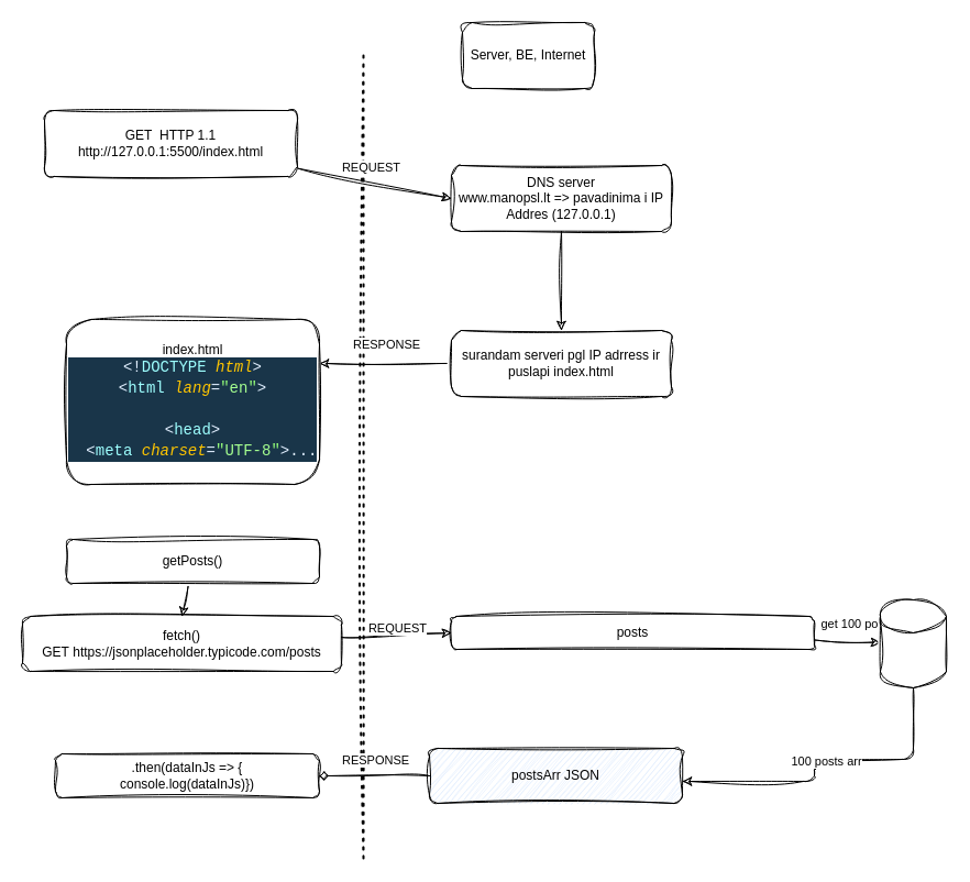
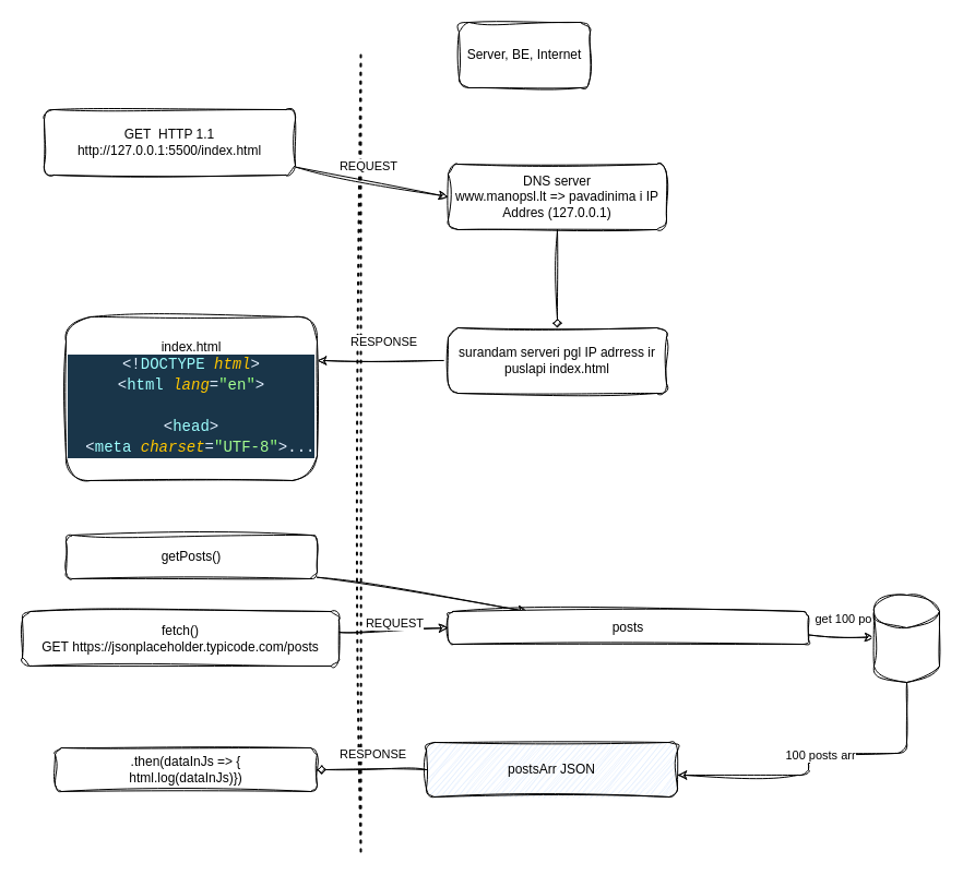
  <mxCell id="0" />
  <mxCell id="1" parent="0" />
  <mxCell id="2" value="" style="endArrow=none;dashed=1;html=1;dashPattern=1 3;strokeWidth=2;sketch=1;curveFitting=1;jiggle=2;" parent="1" edge="1"><mxGeometry width="50" height="50" relative="1" as="geometry"><mxPoint x="330" y="780" as="sourcePoint" /><mxPoint x="330" y="50" as="targetPoint" /></mxGeometry></mxCell>
  <mxCell id="3" style="edgeStyle=none;html=1;sketch=1;curveFitting=1;jiggle=2;" parent="1" source="5" edge="1"><mxGeometry relative="1" as="geometry"><mxPoint x="410" y="180" as="targetPoint" /></mxGeometry></mxCell>
  <mxCell id="4" value="REQUEST" style="edgeLabel;html=1;align=center;verticalAlign=middle;resizable=0;points=[];sketch=1;curveFitting=1;jiggle=2;" parent="3" vertex="1" connectable="0"><mxGeometry x="-0.335" y="1" relative="1" as="geometry"><mxPoint x="20" y="-9" as="offset" /></mxGeometry></mxCell>
  <mxCell id="5" value="GET&amp;nbsp; HTTP 1.1&lt;br&gt;http://127.0.0.1:5500/index.html" style="rounded=1;whiteSpace=wrap;html=1;sketch=1;curveFitting=1;jiggle=2;" parent="1" vertex="1"><mxGeometry x="40" y="100" width="230" height="60" as="geometry" /></mxCell>
  <mxCell id="6" value="Server, BE, Internet" style="rounded=1;whiteSpace=wrap;html=1;sketch=1;curveFitting=1;jiggle=2;" parent="1" vertex="1"><mxGeometry x="420" y="20" width="120" height="60" as="geometry" /></mxCell>
- <mxCell id="7" style="edgeStyle=none;html=1;entryX=0.5;entryY=0;entryDx=0;entryDy=0;sketch=1;curveFitting=1;jiggle=2;" parent="1" source="8" target="12" edge="1"><mxGeometry relative="1" as="geometry" /></mxCell>
+ <mxCell id="7" style="edgeStyle=none;html=1;entryX=0.5;entryY=0;entryDx=0;entryDy=0;sketch=1;curveFitting=1;jiggle=2;endArrow=diamond;" parent="1" source="8" target="12" edge="1"><mxGeometry relative="1" as="geometry" /></mxCell>
  <mxCell id="8" value="DNS server&lt;br&gt;www.manopsl.lt =&amp;gt; pavadinima i IP Addres (127.0.0.1)" style="rounded=1;whiteSpace=wrap;html=1;sketch=1;curveFitting=1;jiggle=2;" parent="1" vertex="1"><mxGeometry x="410" y="150" width="200" height="60" as="geometry" /></mxCell>
  <mxCell id="9" style="edgeStyle=none;html=1;sketch=1;curveFitting=1;jiggle=2;" parent="1" source="12" edge="1"><mxGeometry relative="1" as="geometry"><mxPoint x="290" y="330" as="targetPoint" /></mxGeometry></mxCell>
  <mxCell id="10" value="RESPONSE" style="edgeLabel;html=1;align=center;verticalAlign=middle;resizable=0;points=[];sketch=1;curveFitting=1;jiggle=2;" parent="9" vertex="1" connectable="0"><mxGeometry x="0.452" y="1" relative="1" as="geometry"><mxPoint x="27" y="-19" as="offset" /></mxGeometry></mxCell>
  <mxCell id="11" value="RESPONSE" style="edgeLabel;html=1;align=center;verticalAlign=middle;resizable=0;points=[];sketch=1;curveFitting=1;jiggle=2;" parent="9" vertex="1" connectable="0"><mxGeometry x="0.452" y="1" relative="1" as="geometry"><mxPoint x="17" y="359" as="offset" /></mxGeometry></mxCell>
  <mxCell id="12" value="surandam serveri pgl IP adrress ir puslapi index.html" style="rounded=1;whiteSpace=wrap;html=1;sketch=1;curveFitting=1;jiggle=2;" parent="1" vertex="1"><mxGeometry x="410" y="300" width="200" height="60" as="geometry" /></mxCell>
  <mxCell id="13" value="index.html&lt;br&gt;&lt;div style=&quot;color: rgb(255, 255, 255); background-color: rgb(25, 53, 73); font-family: &amp;quot;Cascadia code PL&amp;quot;, Menlo, Monaco, &amp;quot;Courier New&amp;quot;, monospace, Consolas, &amp;quot;Courier New&amp;quot;, monospace; font-size: 14px; line-height: 19px;&quot;&gt;&lt;div&gt;&lt;span style=&quot;color: #e1efff;&quot;&gt;&amp;lt;!&lt;/span&gt;&lt;span style=&quot;color: #9effff;&quot;&gt;DOCTYPE &lt;/span&gt;&lt;span style=&quot;color: #ffc600;font-style: italic;&quot;&gt;html&lt;/span&gt;&lt;span style=&quot;color: #e1efff;&quot;&gt;&amp;gt;&lt;/span&gt;&lt;/div&gt;&lt;div&gt;&lt;span style=&quot;color: #e1efff;&quot;&gt;&amp;lt;&lt;/span&gt;&lt;span style=&quot;color: #9effff;&quot;&gt;html &lt;/span&gt;&lt;span style=&quot;color: #ffc600;font-style: italic;&quot;&gt;lang&lt;/span&gt;&lt;span style=&quot;color: #e1efff;&quot;&gt;=&lt;/span&gt;&lt;span style=&quot;color: #92fc79;&quot;&gt;&quot;&lt;/span&gt;&lt;span style=&quot;color: #a5ff90;&quot;&gt;en&lt;/span&gt;&lt;span style=&quot;color: #92fc79;&quot;&gt;&quot;&lt;/span&gt;&lt;span style=&quot;color: #e1efff;&quot;&gt;&amp;gt;&lt;/span&gt;&lt;/div&gt;&lt;br&gt;&lt;div&gt;&lt;span style=&quot;color: #e1efff;&quot;&gt;&amp;lt;&lt;/span&gt;&lt;span style=&quot;color: #9effff;&quot;&gt;head&lt;/span&gt;&lt;span style=&quot;color: #e1efff;&quot;&gt;&amp;gt;&lt;/span&gt;&lt;/div&gt;&lt;div&gt;&amp;nbsp; &lt;span style=&quot;color: #e1efff;&quot;&gt;&amp;lt;&lt;/span&gt;&lt;span style=&quot;color: #9effff;&quot;&gt;meta &lt;/span&gt;&lt;span style=&quot;color: #ffc600;font-style: italic;&quot;&gt;charset&lt;/span&gt;&lt;span style=&quot;color: #e1efff;&quot;&gt;=&lt;/span&gt;&lt;span style=&quot;color: #92fc79;&quot;&gt;&quot;&lt;/span&gt;&lt;span style=&quot;color: #a5ff90;&quot;&gt;UTF-8&lt;/span&gt;&lt;span style=&quot;color: #92fc79;&quot;&gt;&quot;&lt;/span&gt;&lt;span style=&quot;color: #e1efff;&quot;&gt;&amp;gt;...&lt;/span&gt;&lt;/div&gt;&lt;/div&gt;" style="rounded=1;whiteSpace=wrap;html=1;sketch=1;curveFitting=1;jiggle=2;" parent="1" vertex="1"><mxGeometry x="60" y="290" width="230" height="150" as="geometry" /></mxCell>
- <mxCell id="14" style="edgeStyle=none;html=1;entryX=0.5;entryY=0;entryDx=0;entryDy=0;sketch=1;curveFitting=1;jiggle=2;" parent="1" source="15" target="20" edge="1"><mxGeometry relative="1" as="geometry" /></mxCell>
+ <mxCell id="14" style="edgeStyle=none;html=1;sketch=1;curveFitting=1;jiggle=2;" parent="1" source="15" target="18" edge="1"><mxGeometry relative="1" as="geometry" /></mxCell>
  <mxCell id="15" value="getPosts()" style="rounded=1;whiteSpace=wrap;html=1;sketch=1;curveFitting=1;jiggle=2;" parent="1" vertex="1"><mxGeometry x="60" y="490" width="230" height="40" as="geometry" /></mxCell>
  <mxCell id="16" style="edgeStyle=none;html=1;sketch=1;curveFitting=1;jiggle=2;" parent="1" source="18" target="23" edge="1"><mxGeometry relative="1" as="geometry" /></mxCell>
  <mxCell id="17" value="get 100 posts" style="edgeLabel;html=1;align=center;verticalAlign=middle;resizable=0;points=[];sketch=1;curveFitting=1;jiggle=2;" parent="16" vertex="1" connectable="0"><mxGeometry x="-0.583" relative="1" as="geometry"><mxPoint x="26" y="-15" as="offset" /></mxGeometry></mxCell>
  <mxCell id="18" value="posts" style="rounded=1;whiteSpace=wrap;html=1;sketch=1;curveFitting=1;jiggle=2;" parent="1" vertex="1"><mxGeometry x="410" y="560" width="330" height="30" as="geometry" /></mxCell>
  <mxCell id="19" style="edgeStyle=none;html=1;entryX=0;entryY=0.5;entryDx=0;entryDy=0;sketch=1;curveFitting=1;jiggle=2;" parent="1" source="20" target="18" edge="1"><mxGeometry relative="1" as="geometry" /></mxCell>
  <mxCell id="20" value="fetch()&lt;br&gt;GET&amp;nbsp;https://jsonplaceholder.typicode.com/posts" style="rounded=1;whiteSpace=wrap;html=1;sketch=1;curveFitting=1;jiggle=2;" parent="1" vertex="1"><mxGeometry x="20" y="560" width="290" height="50" as="geometry" /></mxCell>
  <mxCell id="21" style="edgeStyle=orthogonalEdgeStyle;html=1;sketch=1;curveFitting=1;jiggle=2;" parent="1" source="23" edge="1"><mxGeometry relative="1" as="geometry"><mxPoint x="620" y="710" as="targetPoint" /><Array as="points"><mxPoint x="830" y="690" /><mxPoint x="740" y="690" /><mxPoint x="740" y="710" /></Array></mxGeometry></mxCell>
  <mxCell id="22" value="100 posts arr" style="edgeLabel;html=1;align=center;verticalAlign=middle;resizable=0;points=[];sketch=1;curveFitting=1;jiggle=2;" parent="21" vertex="1" connectable="0"><mxGeometry x="-0.018" y="1" relative="1" as="geometry"><mxPoint as="offset" /></mxGeometry></mxCell>
  <mxCell id="23" value="" style="shape=cylinder3;whiteSpace=wrap;html=1;boundedLbl=1;backgroundOutline=1;size=15;sketch=1;curveFitting=1;jiggle=2;" parent="1" vertex="1"><mxGeometry x="800" y="545" width="60" height="80" as="geometry" /></mxCell>
  <mxCell id="24" style="edgeStyle=orthogonalEdgeStyle;html=1;entryX=1;entryY=0.5;entryDx=0;entryDy=0;sketch=1;curveFitting=1;jiggle=2;endArrow=diamond;" parent="1" source="25" target="26" edge="1"><mxGeometry relative="1" as="geometry"><mxPoint x="260" y="705" as="targetPoint" /></mxGeometry></mxCell>
  <mxCell id="25" value="postsArr JSON" style="rounded=1;whiteSpace=wrap;html=1;sketch=1;curveFitting=1;jiggle=2;fillColor=#dae8fc;" parent="1" vertex="1"><mxGeometry x="390" y="680" width="230" height="50" as="geometry" /></mxCell>
- <mxCell id="26" value=".then(dataInJs =&amp;gt; {&lt;br&gt;console.log(dataInJs)})" style="rounded=1;whiteSpace=wrap;html=1;sketch=1;curveFitting=1;jiggle=2;" parent="1" vertex="1"><mxGeometry y="685" width="240" height="40" as="geometry" x="50" /></mxCell>
+ <mxCell id="26" value=".then(dataInJs =&amp;gt; {&lt;br&gt;html.log(dataInJs)})" style="rounded=1;whiteSpace=wrap;html=1;sketch=1;curveFitting=1;jiggle=2;" parent="1" vertex="1"><mxGeometry y="685" width="240" height="40" as="geometry" x="50" /></mxCell>
  <mxCell id="27" value="REQUEST" style="edgeLabel;html=1;align=center;verticalAlign=middle;resizable=0;points=[];sketch=1;curveFitting=1;jiggle=2;" parent="1" vertex="1" connectable="0"><mxGeometry x="360" y="570" as="geometry" /></mxCell>
